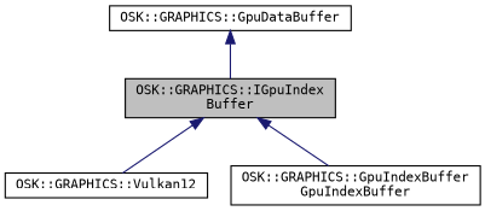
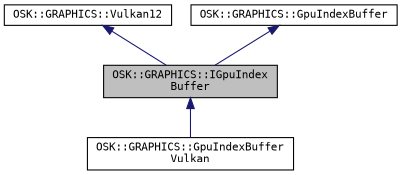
  digraph {
    fontname="DejaVu Sans Mono"
    node [color=black fillcolor=white fontname="DejaVu Sans Mono" fontsize=10 shape=record style=filled]
    edge [color=midnightblue dir=back fontname="DejaVu Sans Mono" fontsize=10 labelfontname=Helvetica labelfontsize=10 style=solid]
    n1 [fillcolor=grey75 fontcolor=black height=0.2 label="OSK::GRAPHICS::IGpuIndex\lBuffer" width=0.4]
    n2 [height=0.2 label="OSK::GRAPHICS::Vulkan12" width=0.4]
-   n3 [height=0.2 label="OSK::GRAPHICS::GpuIndexBuffer\lGpuIndexBuffer" width=0.4]
-   n4 [height=0.2 label="OSK::GRAPHICS::GpuDataBuffer" width=0.4]
-   n1 -> n2
+   n3 [height=0.2 label="OSK::GRAPHICS::GpuIndexBuffer\lVulkan" width=0.4]
+   n4 [height=0.2 label="OSK::GRAPHICS::GpuIndexBuffer" width=0.4]
+   n2 -> n1
    n1 -> n3
    n4 -> n1
  }
